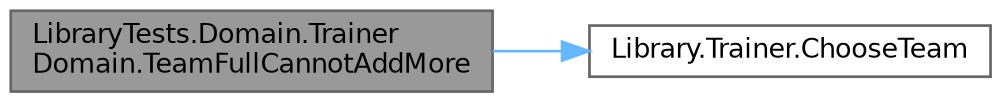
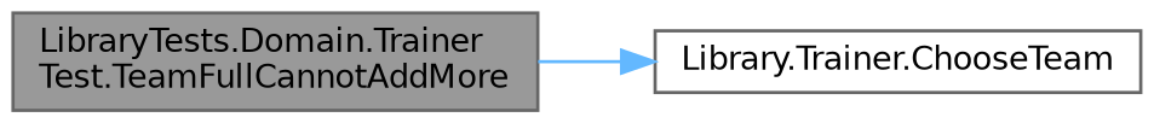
  digraph {
    rankdir=LR
    node [fontname=Helvetica fontsize=10 shape=box style=filled]
-   n1 [color=gray40 fillcolor=grey60 fontcolor=black height=0.2 label="LibraryTests.Domain.Trainer\lDomain.TeamFullCannotAddMore" width=0.4]
+   n1 [color=gray40 fillcolor=grey60 fontcolor=black height=0.2 label="LibraryTests.Domain.Trainer\lTest.TeamFullCannotAddMore" width=0.4]
    n2 [color=grey40 fillcolor=white height=0.2 label="Library.Trainer.ChooseTeam" width=0.4]
    n1 -> n2 [color=steelblue1 fontname=Helvetica fontsize=10 labelfontname=Helvetica labelfontsize=10 style=solid]
  }
